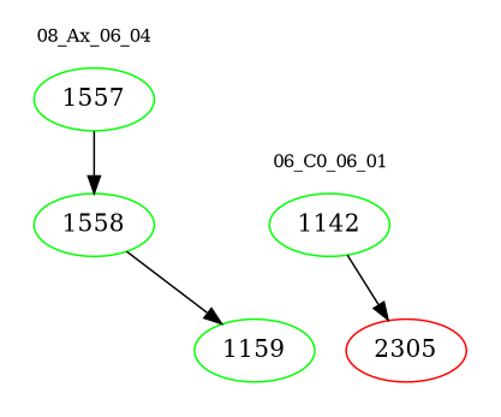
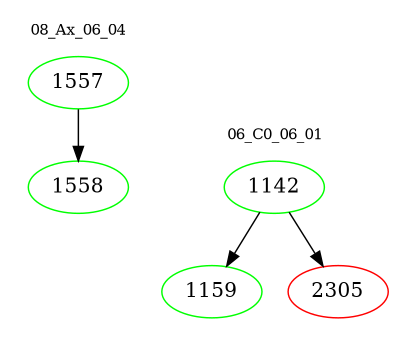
  digraph {
    node [color=green]
    edge [color=black]
    n1 [label=1557]
    n2 [label=1558]
    n3 [label=1142]
    n4 [label=1159]
    n5 [color=red label=2305]
    subgraph cluster_1 {
      color=white
      fontsize=10
      label="08_Ax_06_04"
      n1
      n2
    }
    subgraph cluster_2 {
      color=white
      fontsize=10
      label="06_C0_06_01"
      n3
      n4
      n5
    }
    n1 -> n2
-   n2 -> n4
+   n3 -> n4
    n3 -> n5
  }
